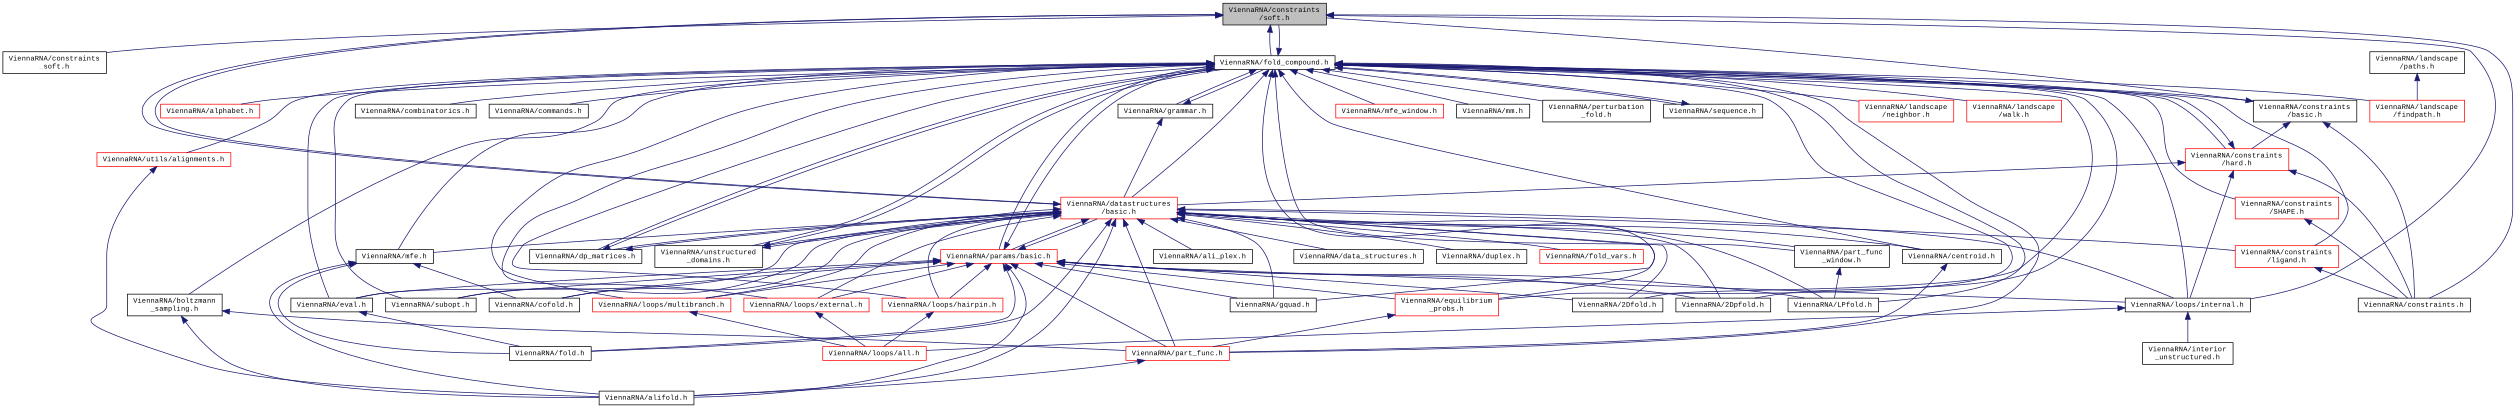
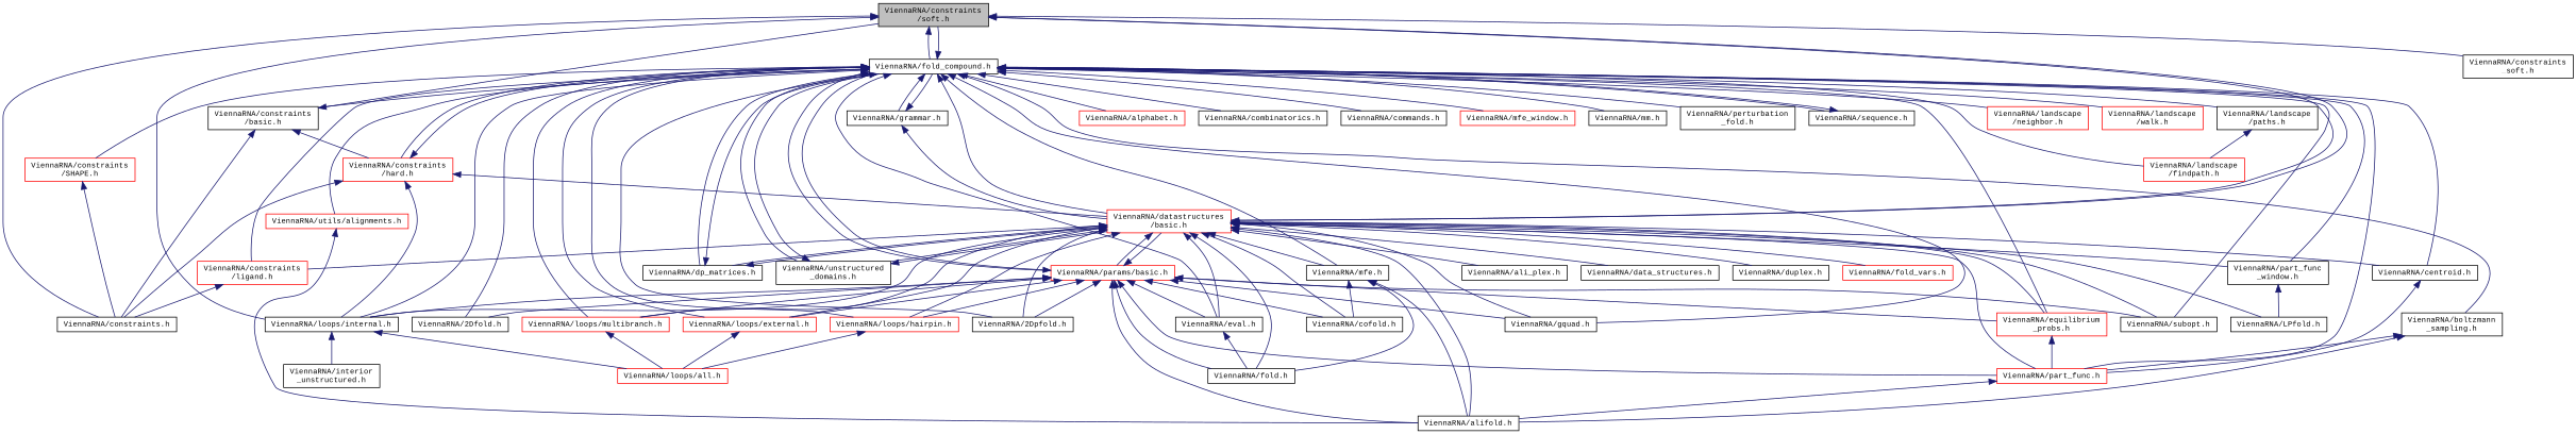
  digraph {
    fontname="Liberation Mono"
    node [color=black fontname="Liberation Mono" fontsize=10 shape=record]
    edge [color=midnightblue dir=back fontname="Liberation Mono" fontsize=10 labelfontname=Helvetica labelfontsize=10 style=solid]
    n1 [fillcolor=grey75 fontcolor=black height=0.2 label="ViennaRNA/constraints\l/soft.h" style=filled width=0.4]
    n2 [height=0.2 label="ViennaRNA/constraints.h" width=0.4]
    n3 [height=0.2 label="ViennaRNA/constraints\l_soft.h" width=0.4]
    n4 [height=0.2 label="ViennaRNA/fold_compound.h" width=0.4]
    n5 [color=red height=0.2 label="ViennaRNA/datastructures\l/basic.h" width=0.4]
    n6 [height=0.2 label="ViennaRNA/loops/internal.h" width=0.4]
    n7 [height=0.2 label="ViennaRNA/2Dfold.h" width=0.4]
    n8 [height=0.2 label="ViennaRNA/2Dpfold.h" width=0.4]
    n9 [color=red height=0.2 label="ViennaRNA/alphabet.h" width=0.4]
    n10 [height=0.2 label="ViennaRNA/boltzmann\l_sampling.h" width=0.4]
    n11 [color=red height=0.2 label="ViennaRNA/part_func.h" width=0.4]
    n12 [height=0.2 label="ViennaRNA/centroid.h" width=0.4]
    n13 [height=0.2 label="ViennaRNA/combinatorics.h" width=0.4]
    n14 [height=0.2 label="ViennaRNA/commands.h" width=0.4]
    n15 [height=0.2 label="ViennaRNA/dp_matrices.h" width=0.4]
    n16 [color=red height=0.2 label="ViennaRNA/equilibrium\l_probs.h" width=0.4]
    n17 [height=0.2 label="ViennaRNA/eval.h" width=0.4]
    n18 [height=0.2 label="ViennaRNA/gquad.h" width=0.4]
    n19 [height=0.2 label="ViennaRNA/mfe.h" width=0.4]
    n20 [height=0.2 label="ViennaRNA/part_func\l_window.h" width=0.4]
    n21 [height=0.2 label="ViennaRNA/subopt.h" width=0.4]
    n22 [height=0.2 label="ViennaRNA/unstructured\l_domains.h" width=0.4]
    n23 [color=red height=0.2 label="ViennaRNA/params/basic.h" width=0.4]
    n24 [color=red height=0.2 label="ViennaRNA/loops/external.h" width=0.4]
    n25 [color=red height=0.2 label="ViennaRNA/loops/hairpin.h" width=0.4]
    n26 [color=red height=0.2 label="ViennaRNA/loops/multibranch.h" width=0.4]
    n27 [color=red height=0.2 label="ViennaRNA/constraints\l/ligand.h" width=0.4]
    n28 [height=0.2 label="ViennaRNA/grammar.h" width=0.4]
    n29 [color=red height=0.2 label="ViennaRNA/mfe_window.h" width=0.4]
    n30 [height=0.2 label="ViennaRNA/mm.h" width=0.4]
    n31 [height=0.2 label="ViennaRNA/perturbation\l_fold.h" width=0.4]
    n32 [height=0.2 label="ViennaRNA/sequence.h" width=0.4]
    n33 [height=0.2 label="ViennaRNA/constraints\l/basic.h" width=0.4]
    n34 [color=red height=0.2 label="ViennaRNA/constraints\l/hard.h" width=0.4]
    n35 [color=red height=0.2 label="ViennaRNA/constraints\l/SHAPE.h" width=0.4]
    n36 [color=red height=0.2 label="ViennaRNA/landscape\l/findpath.h" width=0.4]
    n37 [color=red height=0.2 label="ViennaRNA/landscape\l/neighbor.h" width=0.4]
    n38 [height=0.2 label="ViennaRNA/landscape\l/paths.h" width=0.4]
    n39 [color=red height=0.2 label="ViennaRNA/landscape\l/walk.h" width=0.4]
    n40 [color=red height=0.2 label="ViennaRNA/utils/alignments.h" width=0.4]
    n41 [height=0.2 label="ViennaRNA/alifold.h" width=0.4]
    n42 [height=0.2 label="ViennaRNA/ali_plex.h" width=0.4]
    n43 [height=0.2 label="ViennaRNA/cofold.h" width=0.4]
    n44 [height=0.2 label="ViennaRNA/data_structures.h" width=0.4]
    n45 [height=0.2 label="ViennaRNA/duplex.h" width=0.4]
    n46 [height=0.2 label="ViennaRNA/fold.h" width=0.4]
    n47 [color=red height=0.2 label="ViennaRNA/fold_vars.h" width=0.4]
    n48 [height=0.2 label="ViennaRNA/LPfold.h" width=0.4]
    n49 [color=red height=0.2 label="ViennaRNA/loops/all.h" width=0.4]
    n50 [height=0.2 label="ViennaRNA/interior\l_unstructured.h" width=0.4]
    n1 -> n2
    n1 -> n3
    n1 -> n4
    n1 -> n5
    n1 -> n6
    n4 -> n1
    n4 -> n5
    n4 -> n6
    n4 -> n7
    n4 -> n8
    n4 -> n9
    n4 -> n10
    n4 -> n11
    n4 -> n12
    n4 -> n13
    n4 -> n14
    n4 -> n15
    n4 -> n16
    n4 -> n17
    n4 -> n18
    n4 -> n19
    n4 -> n20
    n4 -> n21
    n4 -> n22
    n4 -> n23
    n4 -> n24
    n4 -> n25
    n4 -> n26
    n4 -> n27
    n4 -> n28
    n4 -> n29
    n4 -> n30
    n4 -> n31
    n4 -> n32
    n4 -> n33
    n4 -> n34
    n4 -> n35
    n4 -> n36
    n4 -> n37
-   n4 -> n48
+   n4 -> n38
    n4 -> n39
    n4 -> n40
    n5 -> n1
    n5 -> n6
-   n5 -> n7
    n5 -> n8
    n5 -> n11
    n5 -> n12
    n5 -> n15
    n5 -> n16
    n5 -> n17
    n5 -> n18
    n5 -> n19
    n5 -> n20
    n5 -> n21
    n5 -> n22
    n5 -> n23
    n5 -> n24
    n5 -> n25
    n5 -> n26
    n5 -> n27
    n5 -> n41
    n5 -> n42
    n5 -> n43
    n5 -> n44
    n5 -> n45
    n5 -> n46
    n5 -> n47
    n5 -> n48
    n6 -> n49
    n6 -> n50
    n10 -> n11
    n10 -> n41
    n11 -> n41
    n12 -> n11
    n15 -> n4
    n15 -> n5
    n16 -> n11
    n17 -> n46
    n19 -> n41
    n19 -> n43
    n19 -> n46
    n20 -> n48
    n22 -> n4
    n22 -> n5
    n23 -> n4
    n23 -> n5
    n23 -> n6
    n23 -> n7
    n23 -> n8
    n23 -> n11
    n23 -> n16
    n23 -> n17
    n23 -> n18
    n23 -> n21
    n23 -> n24
    n23 -> n25
    n23 -> n26
    n23 -> n41
    n23 -> n43
    n23 -> n46
-   n23 -> n48
    n24 -> n49
    n25 -> n49
    n26 -> n49
    n27 -> n2
    n28 -> n4
    n28 -> n5
    n32 -> n4
    n33 -> n1
    n33 -> n2
    n33 -> n34
    n34 -> n2
    n34 -> n4
    n34 -> n5
    n34 -> n6
    n35 -> n2
    n38 -> n36
    n40 -> n41
  }
